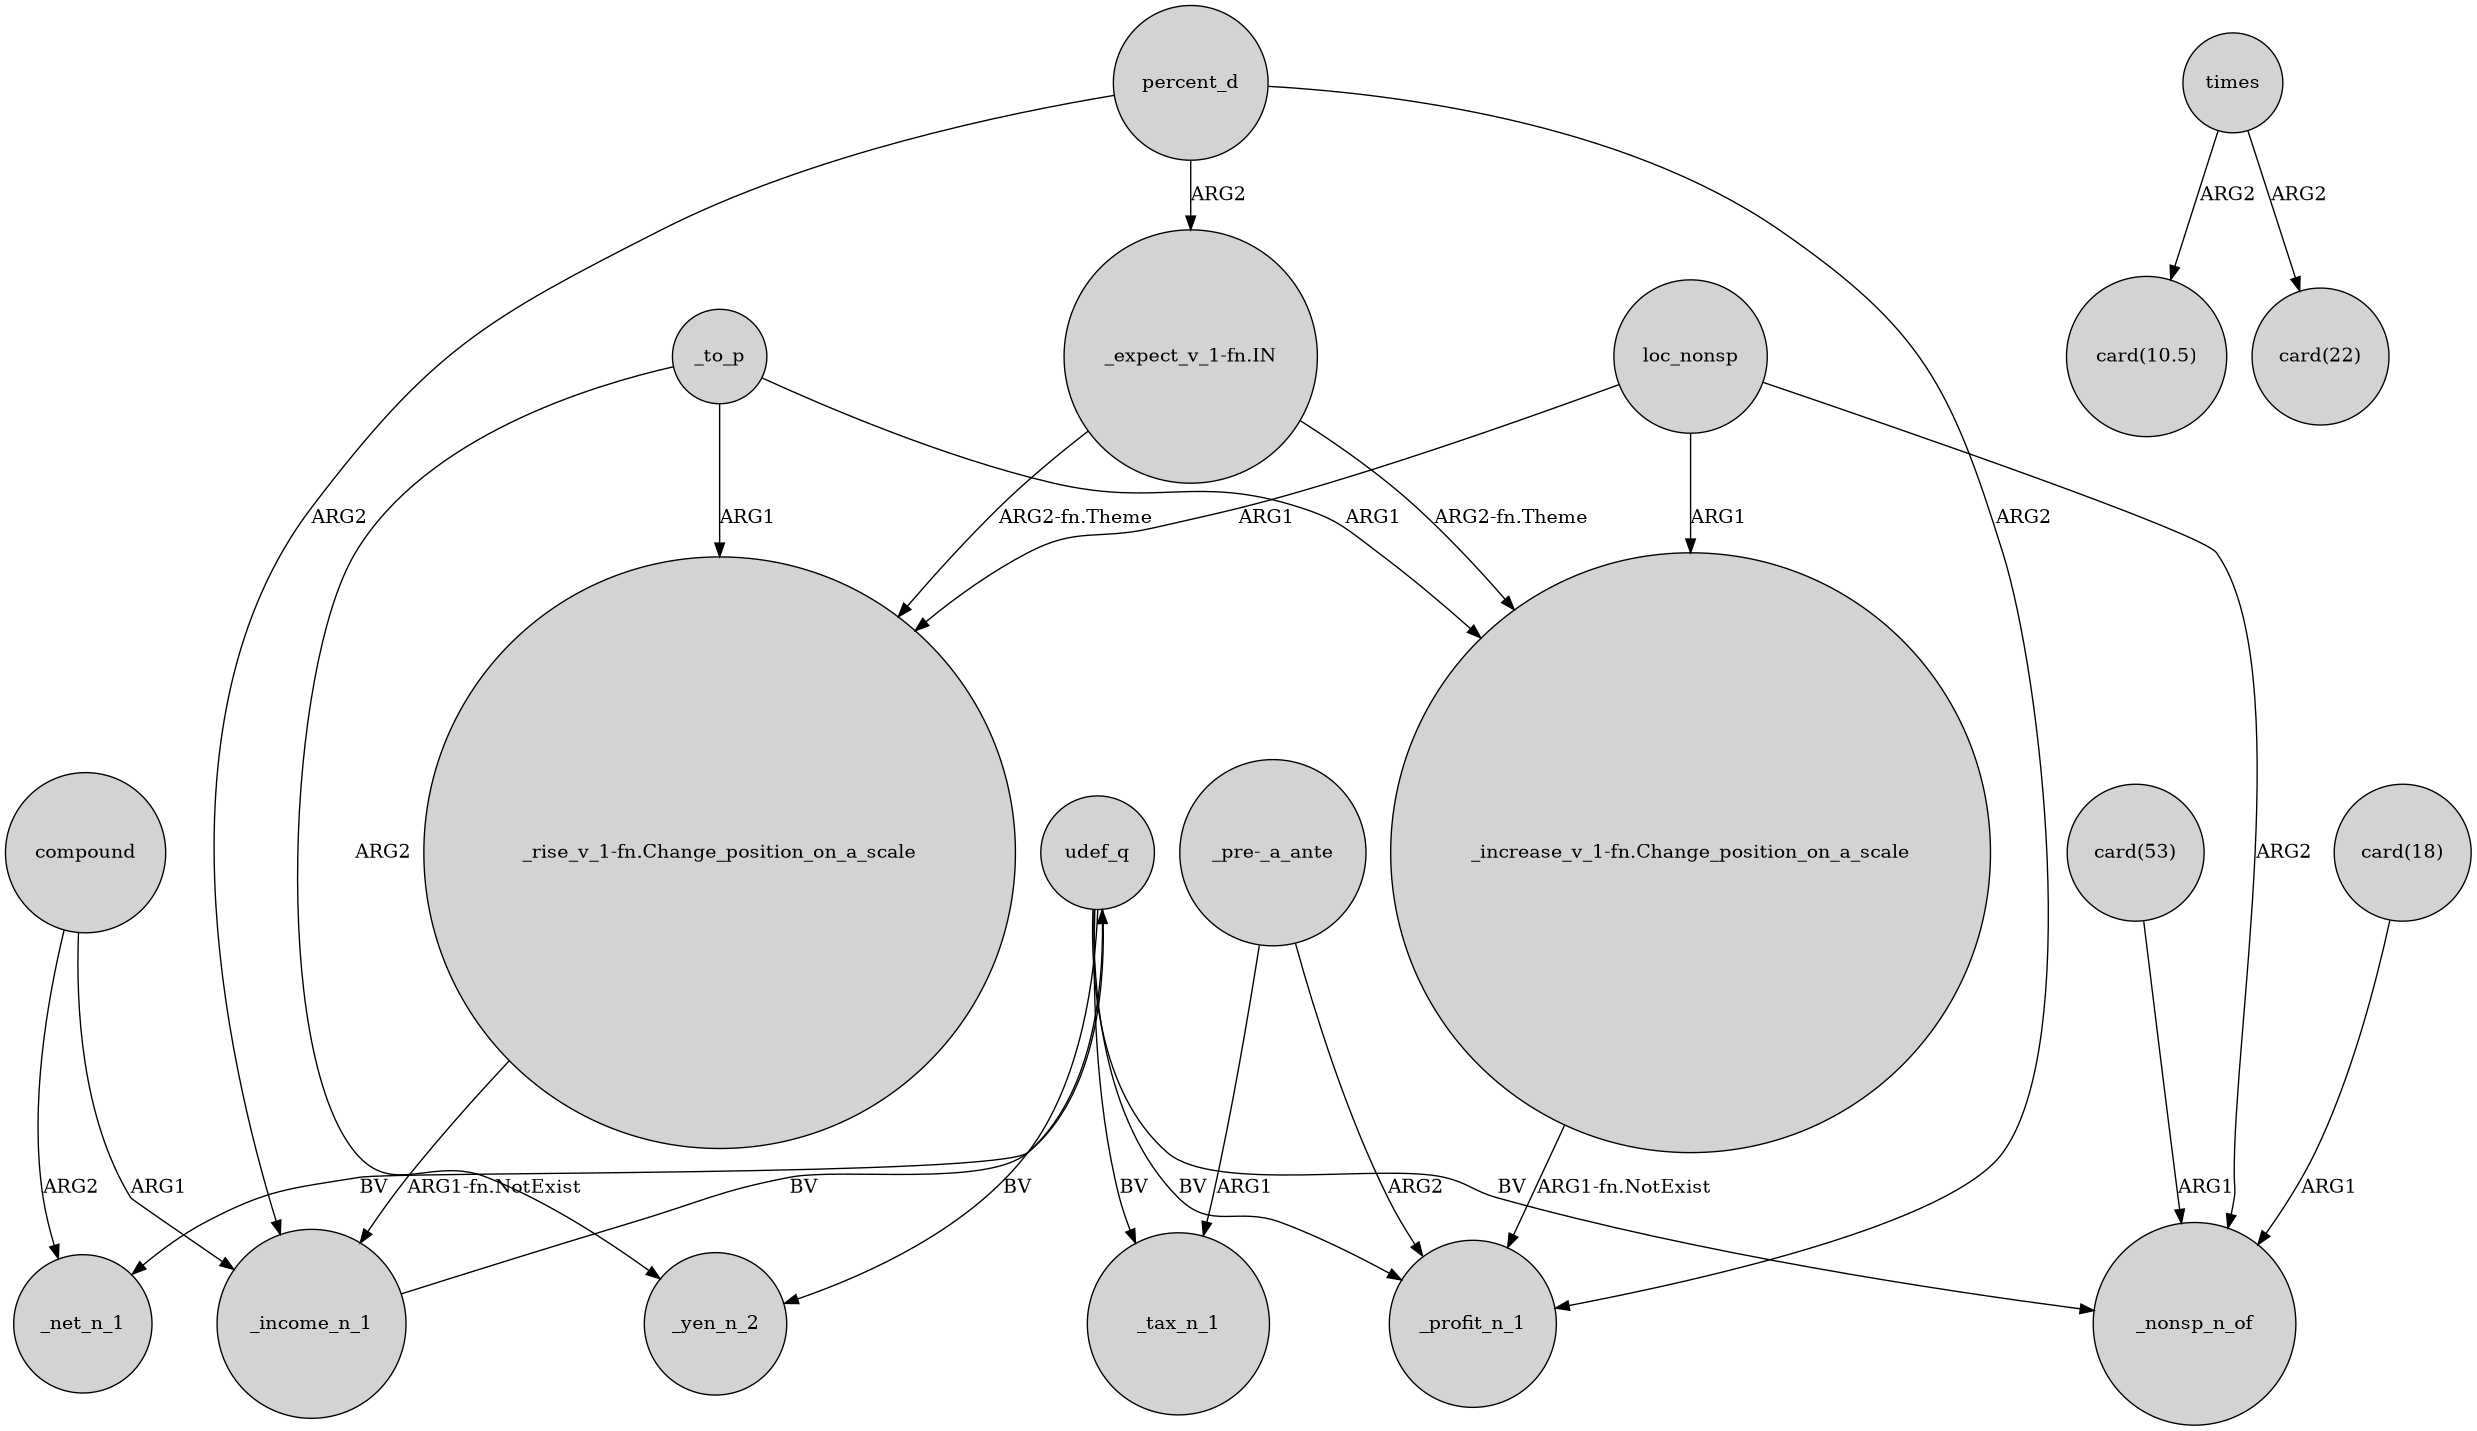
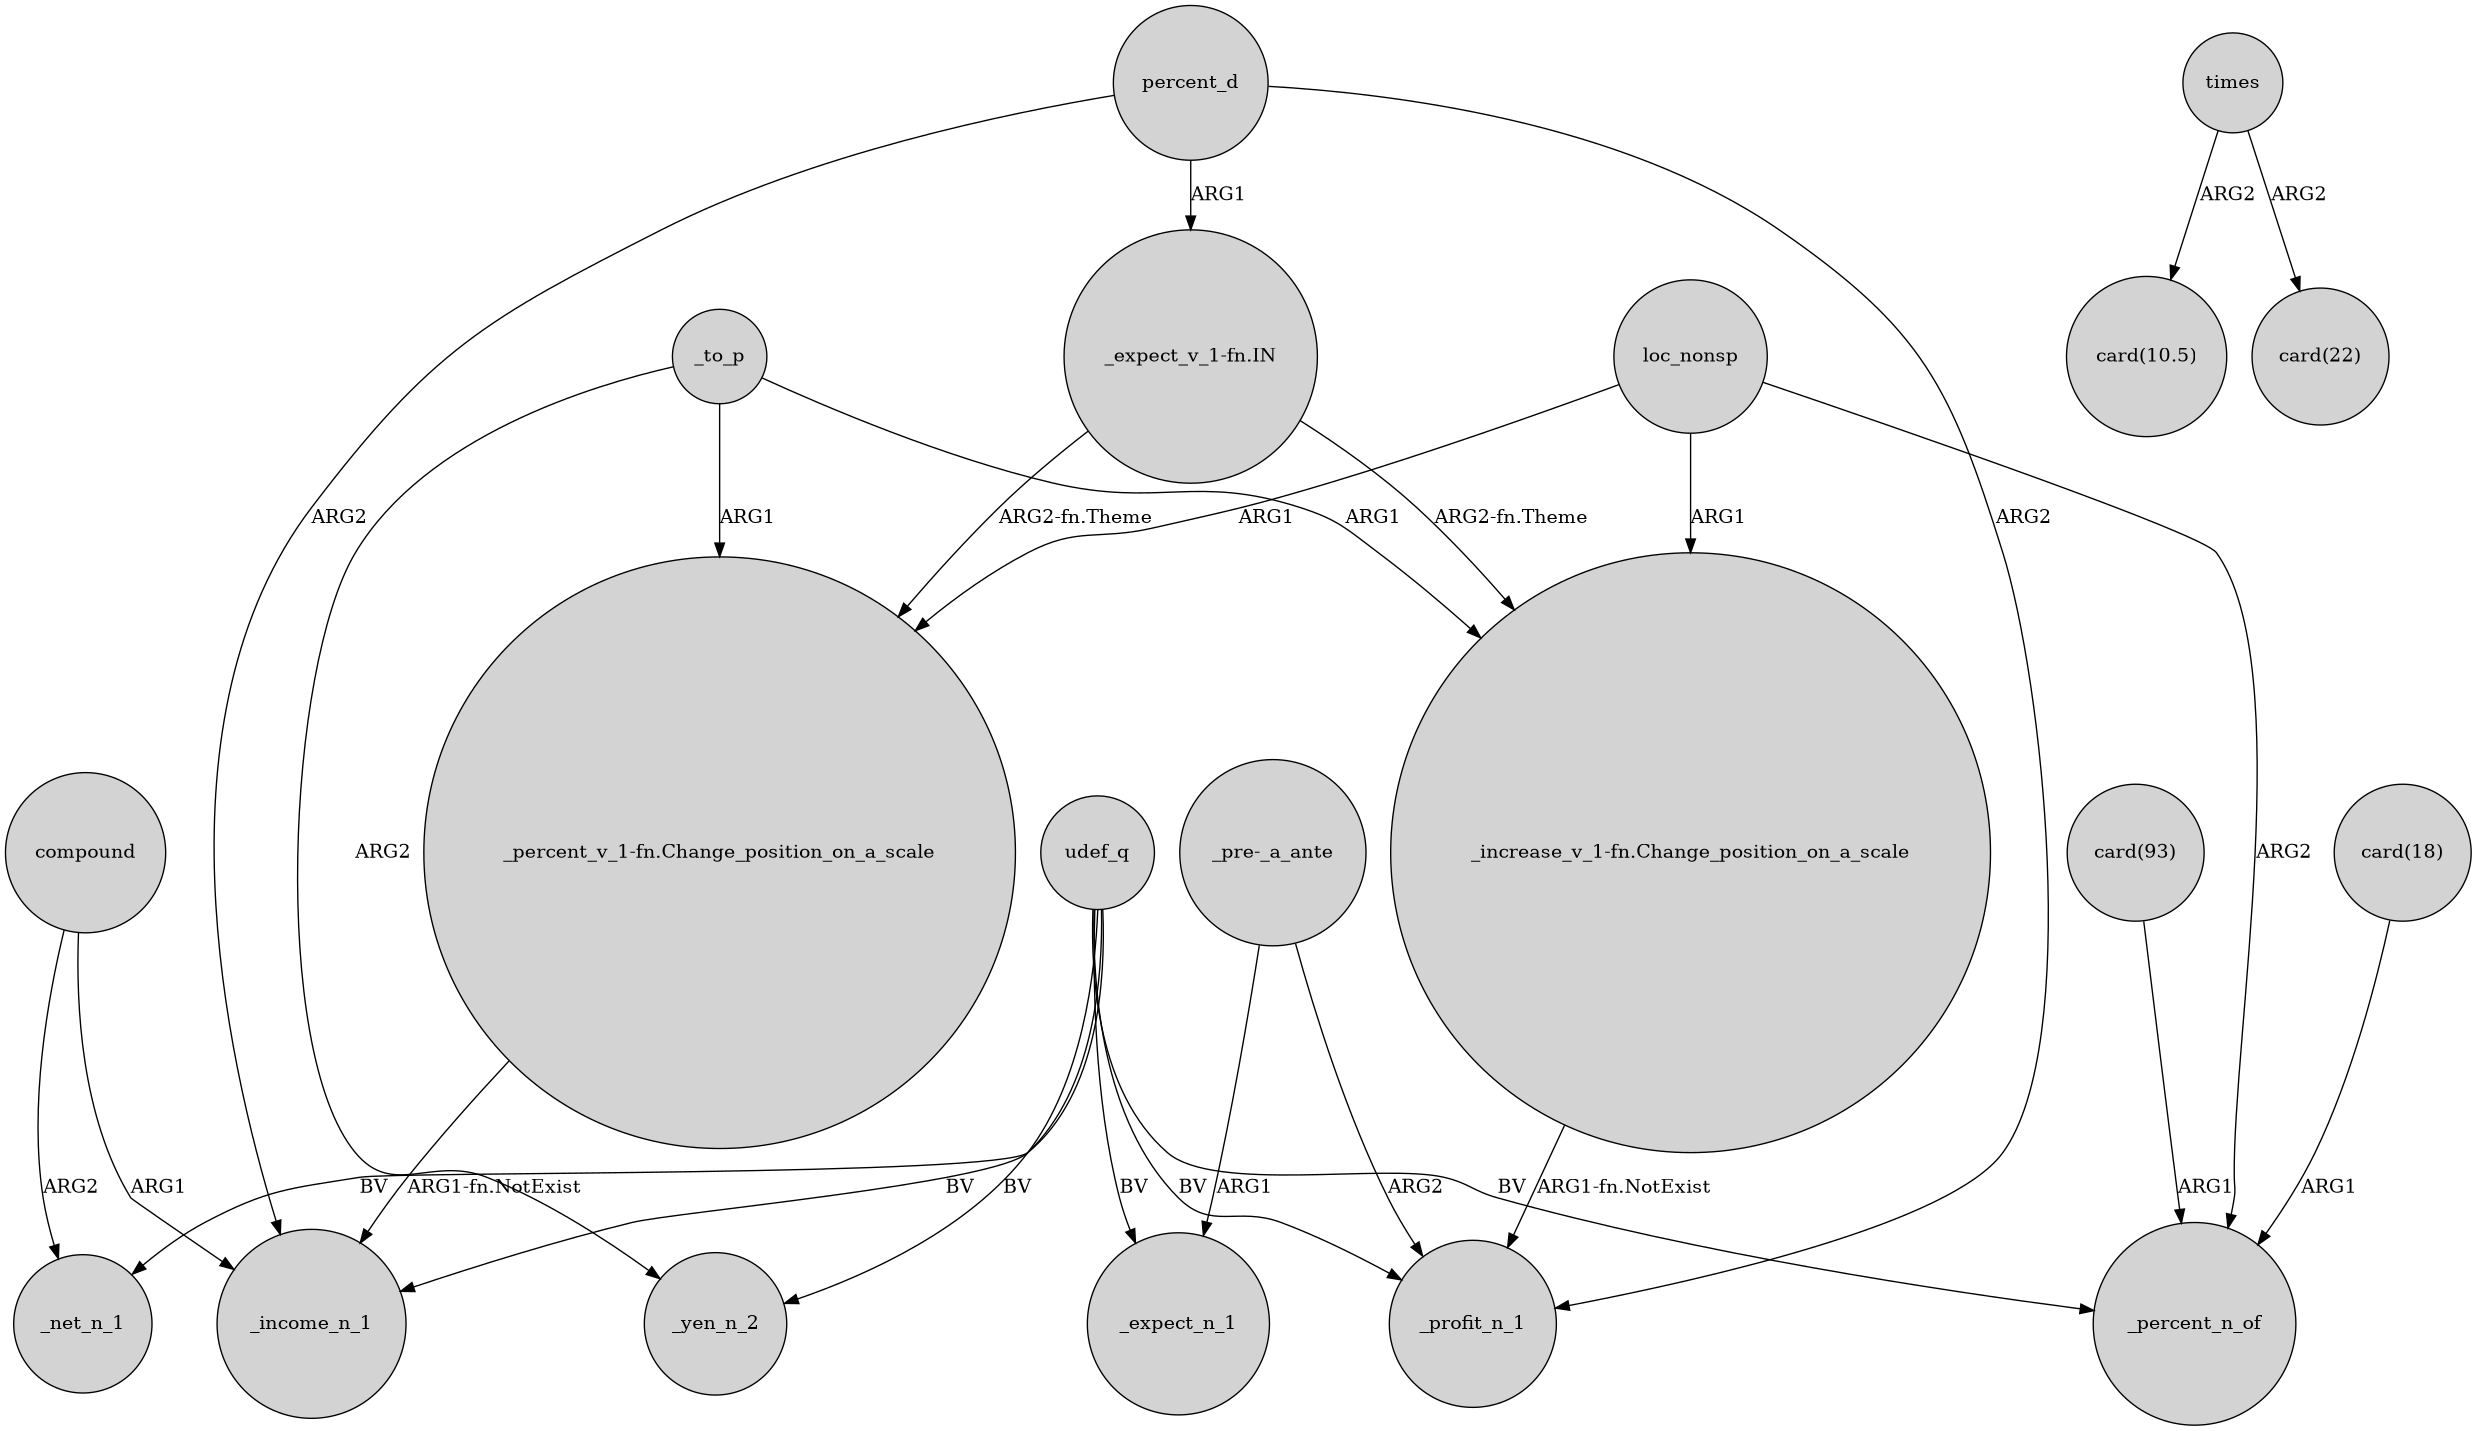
  digraph {
    node [shape=circle style=filled]
    udef_q
    _yen_n_2
    _income_n_1
-   _percent_n_of [label=_nonsp_n_of]
-   _tax_n_1
+   _percent_n_of
+   _tax_n_1 [label=_expect_n_1]
    _profit_n_1
    _net_n_1
    compound
    "card(18)"
-   "_rise_v_1-fn.Change_position_on_a_scale"
+   "_rise_v_1-fn.Change_position_on_a_scale" [label="_percent_v_1-fn.Change_position_on_a_scale"]
    "_expect_v_1-fn.IN"
    "_increase_v_1-fn.Change_position_on_a_scale"
    "_pre-_a_ante"
    times
    "card(10.5)"
    "card(22)"
    loc_nonsp
    _to_p
    n19 [label=percent_d]
-   "card(53)"
+   "card(53)" [label="card(93)"]
    udef_q -> _yen_n_2 [label=BV]
-   _income_n_1 -> udef_q [label=BV]
+   udef_q -> _income_n_1 [label=BV]
    udef_q -> _percent_n_of [label=BV]
    udef_q -> _tax_n_1 [label=BV]
    udef_q -> _profit_n_1 [label=BV]
    udef_q -> _net_n_1 [label=BV]
    compound -> _income_n_1 [label=ARG1]
    compound -> _net_n_1 [label=ARG2]
    "card(18)" -> _percent_n_of [label=ARG1]
    "_rise_v_1-fn.Change_position_on_a_scale" -> _income_n_1 [label="ARG1-fn.NotExist"]
    "_expect_v_1-fn.IN" -> "_rise_v_1-fn.Change_position_on_a_scale" [label="ARG2-fn.Theme"]
    "_expect_v_1-fn.IN" -> "_increase_v_1-fn.Change_position_on_a_scale" [label="ARG2-fn.Theme"]
    "_increase_v_1-fn.Change_position_on_a_scale" -> _profit_n_1 [label="ARG1-fn.NotExist"]
    "_pre-_a_ante" -> _tax_n_1 [label=ARG1]
    "_pre-_a_ante" -> _profit_n_1 [label=ARG2]
    times -> "card(10.5)" [label=ARG2]
    times -> "card(22)" [label=ARG2]
    loc_nonsp -> _percent_n_of [label=ARG2]
    loc_nonsp -> "_rise_v_1-fn.Change_position_on_a_scale" [label=ARG1]
    loc_nonsp -> "_increase_v_1-fn.Change_position_on_a_scale" [label=ARG1]
    _to_p -> _yen_n_2 [label=ARG2]
    _to_p -> "_rise_v_1-fn.Change_position_on_a_scale" [label=ARG1]
    _to_p -> "_increase_v_1-fn.Change_position_on_a_scale" [label=ARG1]
    n19 -> _income_n_1 [label=ARG2]
    n19 -> _profit_n_1 [label=ARG2]
-   n19 -> "_expect_v_1-fn.IN" [label=ARG2]
+   n19 -> "_expect_v_1-fn.IN" [label=ARG1]
    "card(53)" -> _percent_n_of [label=ARG1]
  }
